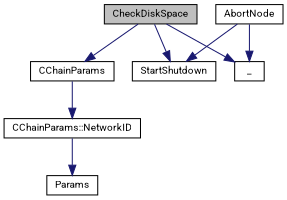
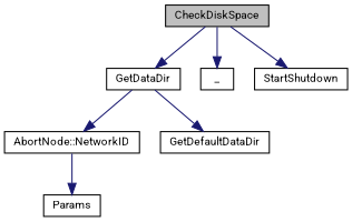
  digraph {
    fontname=Roboto
    rankdir=TB
    node [color=black fillcolor=white fontname=Roboto fontsize=10 shape=record style=filled]
    edge [color=midnightblue fontname=Roboto fontsize=10 labelfontname=Helvetica labelfontsize=10 style=solid]
    n1 [fillcolor=grey75 fontcolor=black height=0.2 label=CheckDiskSpace width=0.4]
-   n2 [height=0.2 label=CChainParams width=0.4]
+   n2 [height=0.2 label=GetDataDir width=0.4]
    n3 [height=0.2 label=_ width=0.4]
    n4 [height=0.2 label=StartShutdown width=0.4]
-   n5 [height=0.2 label="CChainParams::NetworkID" width=0.4]
-   n7 [height=0.2 label=AbortNode width=0.4]
+   n5 [height=0.2 label="AbortNode::NetworkID" width=0.4]
+   n6 [height=0.2 label=GetDefaultDataDir width=0.4]
    n8 [height=0.2 label=Params width=0.4]
    n1 -> n2
    n1 -> n3
    n1 -> n4
    n2 -> n5
+   n2 -> n6
    n5 -> n8
-   n7 -> n3
-   n7 -> n4
  }
